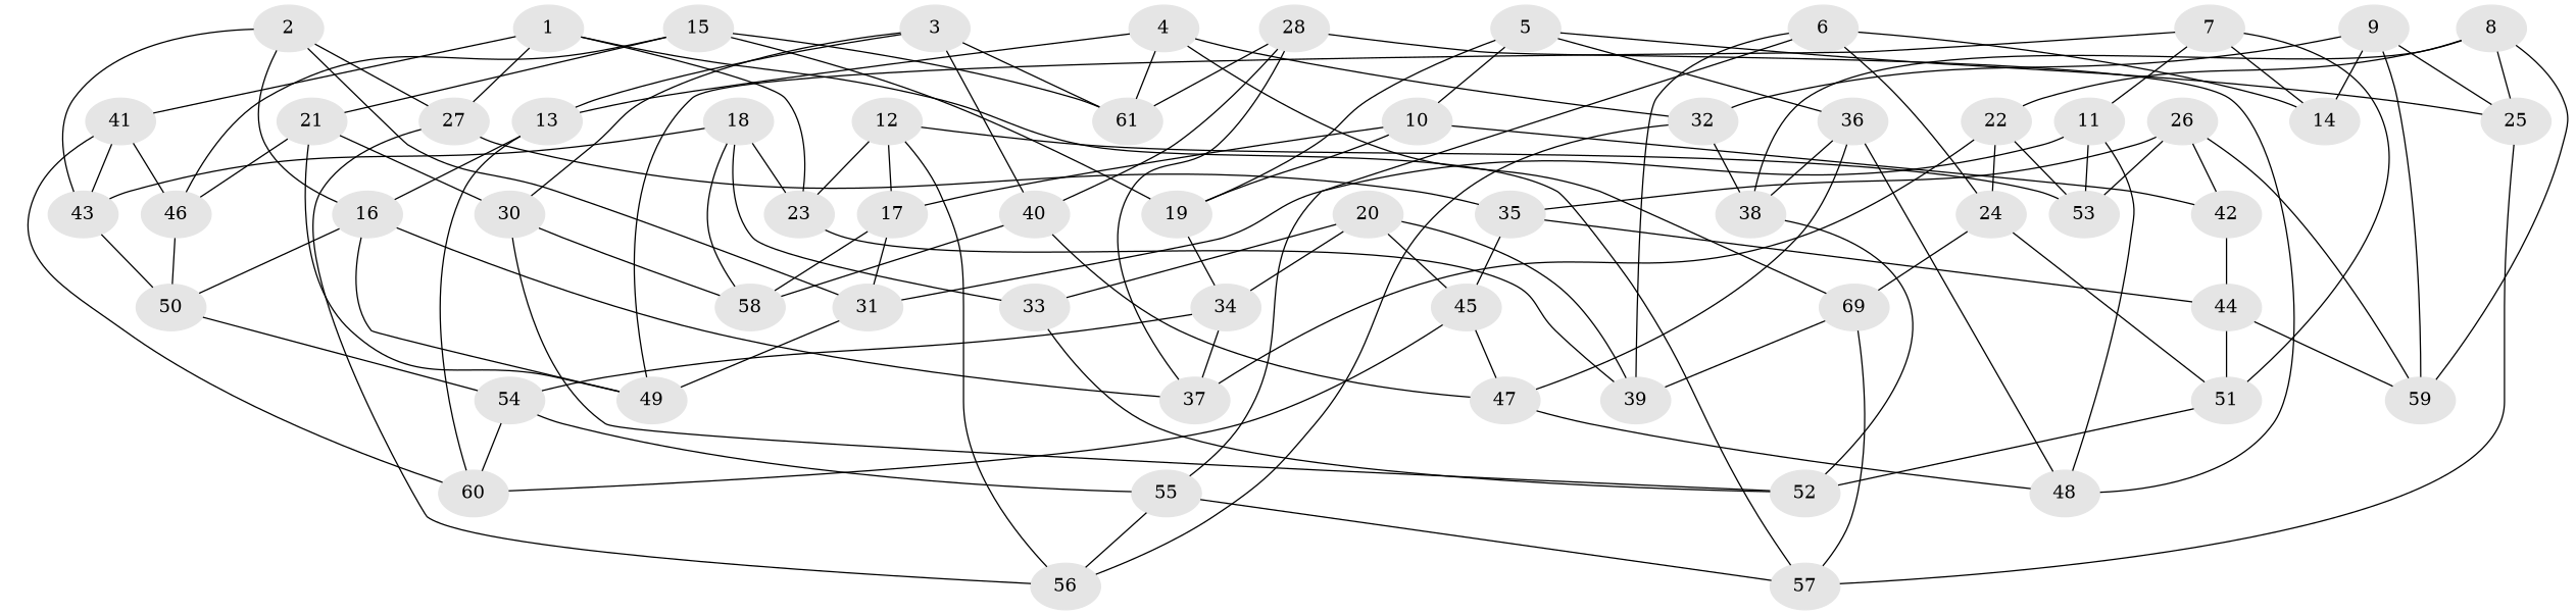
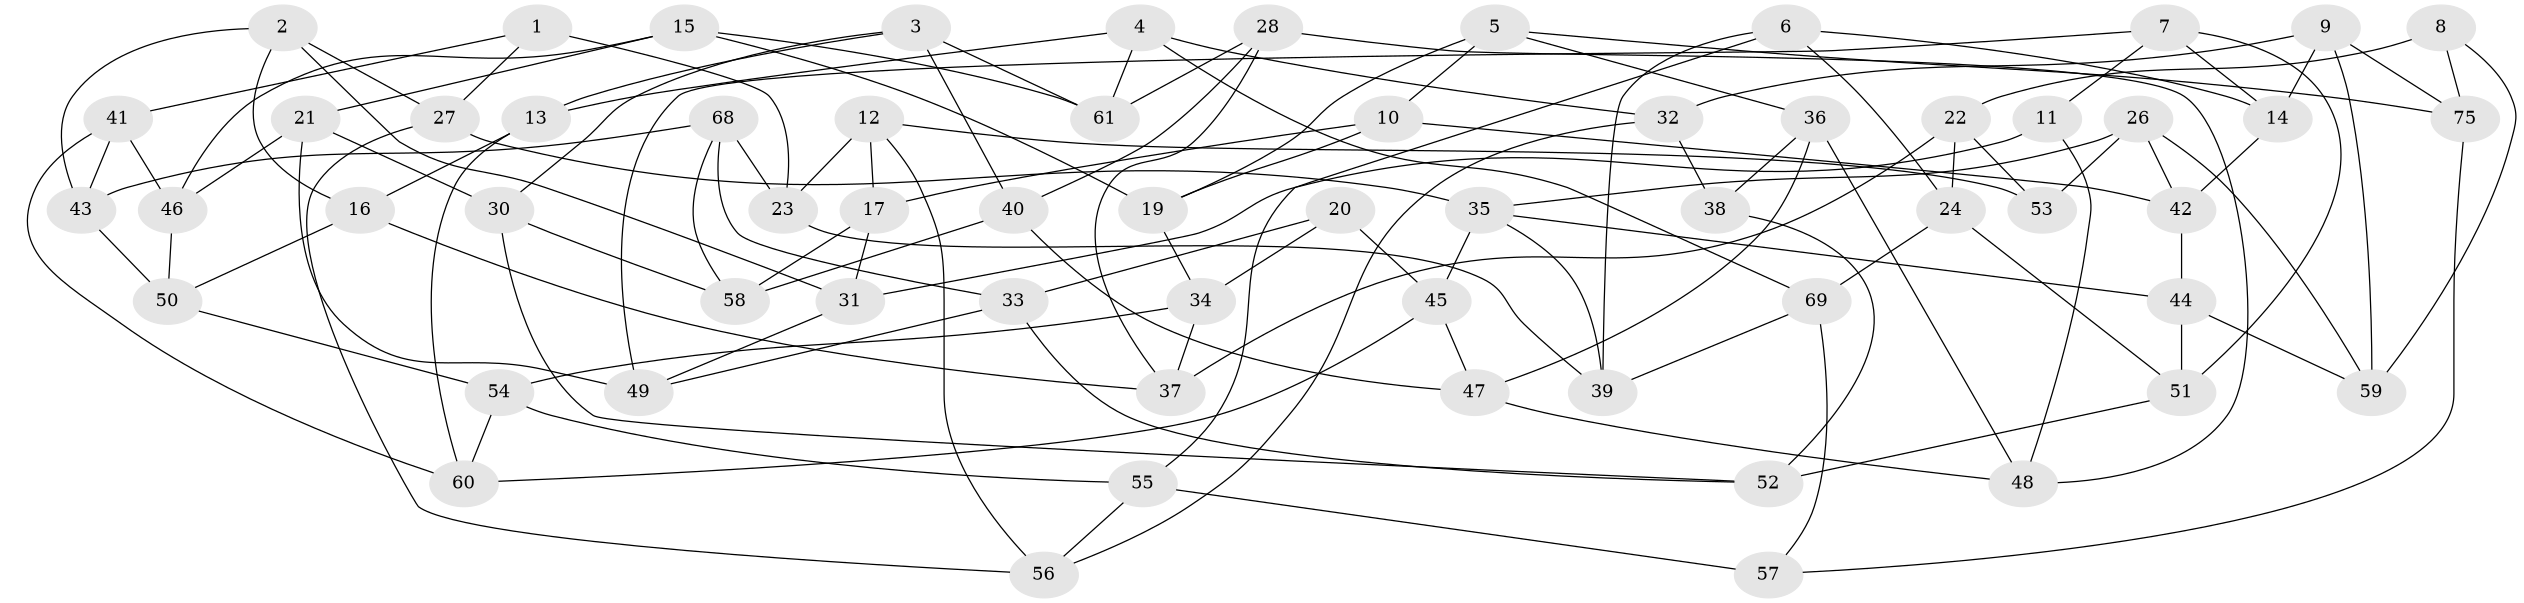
  graph {
    node [color=gray90 style=filled]
    1
    23
    27
    41
    57
    39
    56
    35
    43
    60
    46
    2
    16
    31
    37
    50
    49
    3
    13
    30
    40
    61
    58
    52
    47
    4
    n27 [label=69]
    32
    38
    5
    10
    19
-   25
+   25 [label=75]
    36
    17
    42
    34
    48
    6
    14
    24
    55
    51
    7
    11
    53
    8
    22
    59
    9
    44
    12
    15
    21
    54
-   18
+   18 [label=68]
    33
    20
    45
    26
    28
    1 -- 23
    1 -- 27
    1 -- 41
-   1 -- 57
    23 -- 39
    27 -- 56
    27 -- 35
    41 -- 43
    41 -- 60
    41 -- 46
    35 -- 44
    35 -- 45
    43 -- 50
    46 -- 50
    2 -- 27
    2 -- 43
    2 -- 16
    2 -- 31
    16 -- 37
    16 -- 50
    31 -- 49
    50 -- 54
    3 -- 13
    3 -- 30
    3 -- 40
    3 -- 61
    13 -- 60
    13 -- 16
    30 -- 58
    30 -- 52
    40 -- 58
    40 -- 47
    47 -- 48
    4 -- 13
    4 -- 61
    4 -- n27
    4 -- 32
    n27 -- 57
    n27 -- 39
    32 -- 56
    32 -- 38
    38 -- 52
    5 -- 10
    5 -- 19
    5 -- 25
    5 -- 36
    10 -- 19
    10 -- 17
    10 -- 42
    19 -- 34
    25 -- 57
    36 -- 47
    36 -- 38
    36 -- 48
    17 -- 31
    17 -- 58
    42 -- 44
    34 -- 37
    34 -- 54
    6 -- 39
    6 -- 14
    6 -- 24
    6 -- 55
+   14 -- 42
    24 -- n27
    24 -- 51
    55 -- 57
    55 -- 56
    51 -- 52
    7 -- 49
    7 -- 14
    7 -- 51
    7 -- 11
    11 -- 31
    11 -- 48
-   11 -- 53
-   8 -- 38
    8 -- 25
    8 -- 22
    8 -- 59
    22 -- 37
    22 -- 24
    22 -- 53
    9 -- 32
    9 -- 25
    9 -- 14
    9 -- 59
    44 -- 51
    44 -- 59
    12 -- 23
    12 -- 56
    12 -- 17
    12 -- 53
    15 -- 46
    15 -- 61
    15 -- 19
    15 -- 21
    21 -- 46
    21 -- 49
    21 -- 30
    54 -- 60
    54 -- 55
    18 -- 23
    18 -- 43
    18 -- 58
    18 -- 33
-   16 -- 49
+   33 -- 49
    33 -- 52
-   20 -- 39
+   35 -- 39
    20 -- 34
    20 -- 33
    20 -- 45
    45 -- 60
    45 -- 47
    26 -- 35
    26 -- 42
    26 -- 53
    26 -- 59
    28 -- 37
    28 -- 40
    28 -- 61
    28 -- 48
  }
